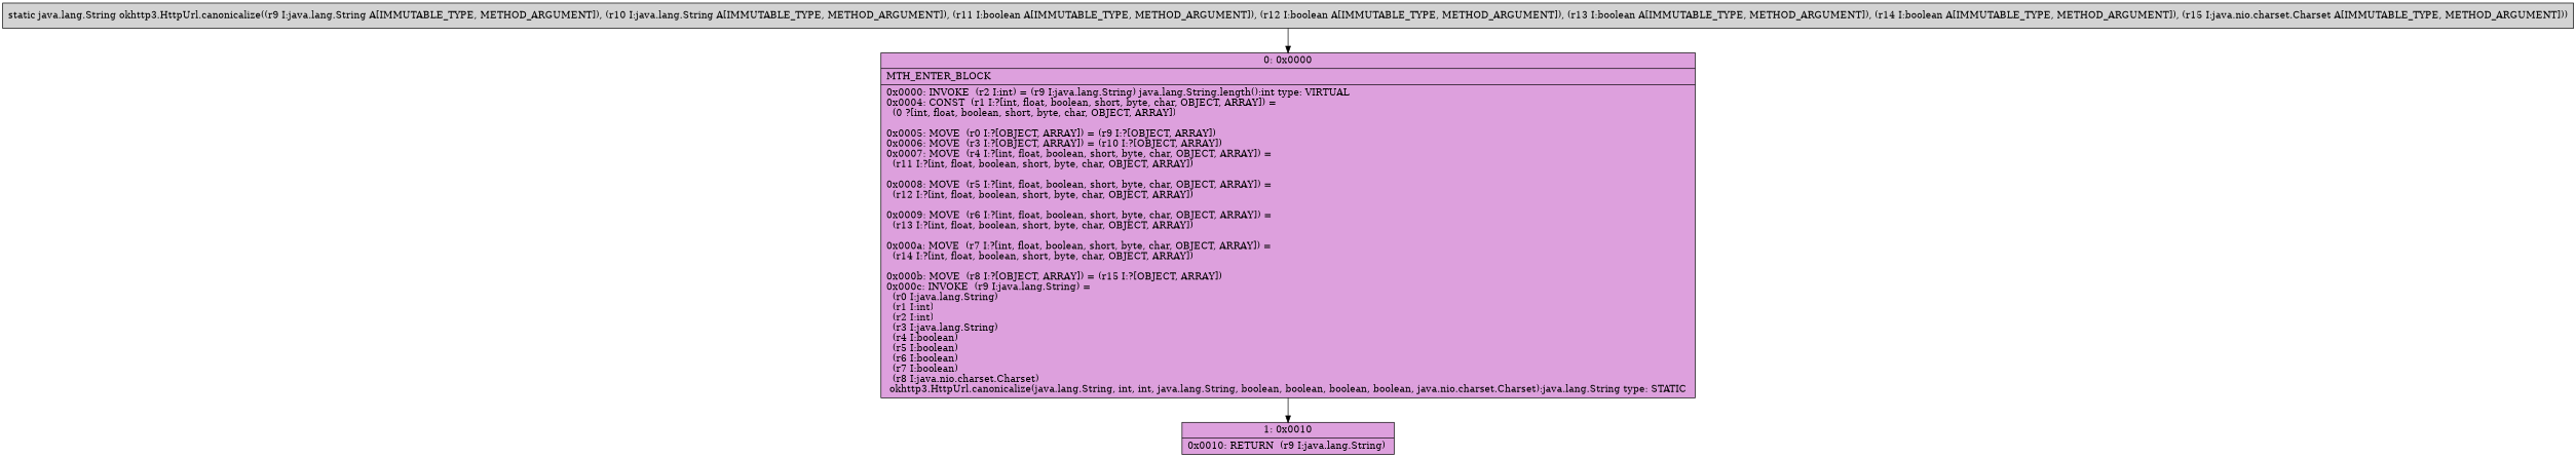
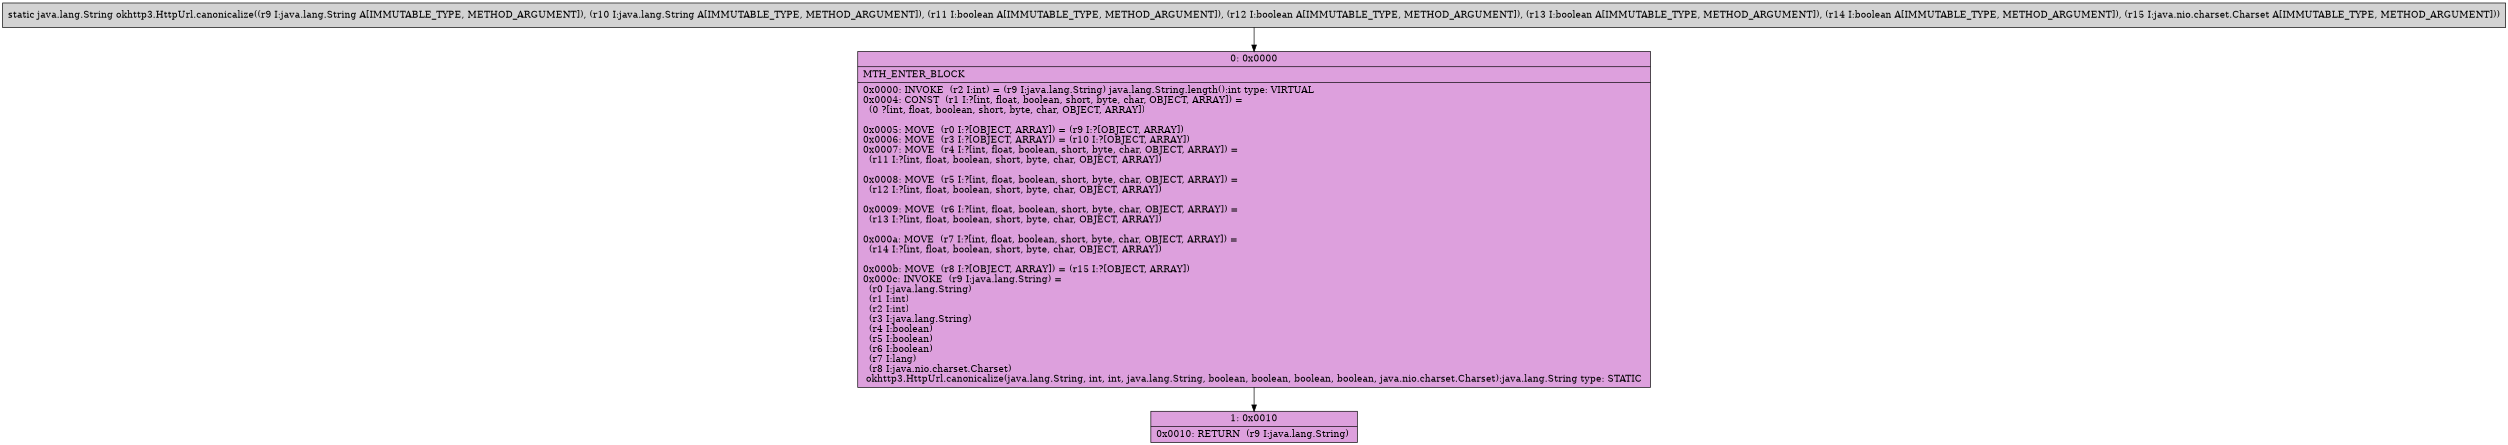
  digraph {
    node [shape=record style=filled fillcolor=plum]
    edge [style=solid]
-   n1 [label="{0\:\ 0x0000|MTH_ENTER_BLOCK\l|0x0000: INVOKE  (r2 I:int) = (r9 I:java.lang.String) java.lang.String.length():int type: VIRTUAL \l0x0004: CONST  (r1 I:?[int, float, boolean, short, byte, char, OBJECT, ARRAY]) = \l  (0 ?[int, float, boolean, short, byte, char, OBJECT, ARRAY])\l \l0x0005: MOVE  (r0 I:?[OBJECT, ARRAY]) = (r9 I:?[OBJECT, ARRAY]) \l0x0006: MOVE  (r3 I:?[OBJECT, ARRAY]) = (r10 I:?[OBJECT, ARRAY]) \l0x0007: MOVE  (r4 I:?[int, float, boolean, short, byte, char, OBJECT, ARRAY]) = \l  (r11 I:?[int, float, boolean, short, byte, char, OBJECT, ARRAY])\l \l0x0008: MOVE  (r5 I:?[int, float, boolean, short, byte, char, OBJECT, ARRAY]) = \l  (r12 I:?[int, float, boolean, short, byte, char, OBJECT, ARRAY])\l \l0x0009: MOVE  (r6 I:?[int, float, boolean, short, byte, char, OBJECT, ARRAY]) = \l  (r13 I:?[int, float, boolean, short, byte, char, OBJECT, ARRAY])\l \l0x000a: MOVE  (r7 I:?[int, float, boolean, short, byte, char, OBJECT, ARRAY]) = \l  (r14 I:?[int, float, boolean, short, byte, char, OBJECT, ARRAY])\l \l0x000b: MOVE  (r8 I:?[OBJECT, ARRAY]) = (r15 I:?[OBJECT, ARRAY]) \l0x000c: INVOKE  (r9 I:java.lang.String) = \l  (r0 I:java.lang.String)\l  (r1 I:int)\l  (r2 I:int)\l  (r3 I:java.lang.String)\l  (r4 I:boolean)\l  (r5 I:boolean)\l  (r6 I:boolean)\l  (r7 I:boolean)\l  (r8 I:java.nio.charset.Charset)\l okhttp3.HttpUrl.canonicalize(java.lang.String, int, int, java.lang.String, boolean, boolean, boolean, boolean, java.nio.charset.Charset):java.lang.String type: STATIC \l}"]
+   n1 [label="{0\:\ 0x0000|MTH_ENTER_BLOCK\l|0x0000: INVOKE  (r2 I:int) = (r9 I:java.lang.String) java.lang.String.length():int type: VIRTUAL \l0x0004: CONST  (r1 I:?[int, float, boolean, short, byte, char, OBJECT, ARRAY]) = \l  (0 ?[int, float, boolean, short, byte, char, OBJECT, ARRAY])\l \l0x0005: MOVE  (r0 I:?[OBJECT, ARRAY]) = (r9 I:?[OBJECT, ARRAY]) \l0x0006: MOVE  (r3 I:?[OBJECT, ARRAY]) = (r10 I:?[OBJECT, ARRAY]) \l0x0007: MOVE  (r4 I:?[int, float, boolean, short, byte, char, OBJECT, ARRAY]) = \l  (r11 I:?[int, float, boolean, short, byte, char, OBJECT, ARRAY])\l \l0x0008: MOVE  (r5 I:?[int, float, boolean, short, byte, char, OBJECT, ARRAY]) = \l  (r12 I:?[int, float, boolean, short, byte, char, OBJECT, ARRAY])\l \l0x0009: MOVE  (r6 I:?[int, float, boolean, short, byte, char, OBJECT, ARRAY]) = \l  (r13 I:?[int, float, boolean, short, byte, char, OBJECT, ARRAY])\l \l0x000a: MOVE  (r7 I:?[int, float, boolean, short, byte, char, OBJECT, ARRAY]) = \l  (r14 I:?[int, float, boolean, short, byte, char, OBJECT, ARRAY])\l \l0x000b: MOVE  (r8 I:?[OBJECT, ARRAY]) = (r15 I:?[OBJECT, ARRAY]) \l0x000c: INVOKE  (r9 I:java.lang.String) = \l  (r0 I:java.lang.String)\l  (r1 I:int)\l  (r2 I:int)\l  (r3 I:java.lang.String)\l  (r4 I:boolean)\l  (r5 I:boolean)\l  (r6 I:boolean)\l  (r7 I:lang)\l  (r8 I:java.nio.charset.Charset)\l okhttp3.HttpUrl.canonicalize(java.lang.String, int, int, java.lang.String, boolean, boolean, boolean, boolean, java.nio.charset.Charset):java.lang.String type: STATIC \l}"]
    n2 [label="{1\:\ 0x0010|0x0010: RETURN  (r9 I:java.lang.String) \l}"]
    n3 [label="{static java.lang.String okhttp3.HttpUrl.canonicalize((r9 I:java.lang.String A[IMMUTABLE_TYPE, METHOD_ARGUMENT]), (r10 I:java.lang.String A[IMMUTABLE_TYPE, METHOD_ARGUMENT]), (r11 I:boolean A[IMMUTABLE_TYPE, METHOD_ARGUMENT]), (r12 I:boolean A[IMMUTABLE_TYPE, METHOD_ARGUMENT]), (r13 I:boolean A[IMMUTABLE_TYPE, METHOD_ARGUMENT]), (r14 I:boolean A[IMMUTABLE_TYPE, METHOD_ARGUMENT]), (r15 I:java.nio.charset.Charset A[IMMUTABLE_TYPE, METHOD_ARGUMENT])) }" fillcolor=lightgrey]
    n1 -> n2
    n3 -> n1
  }
